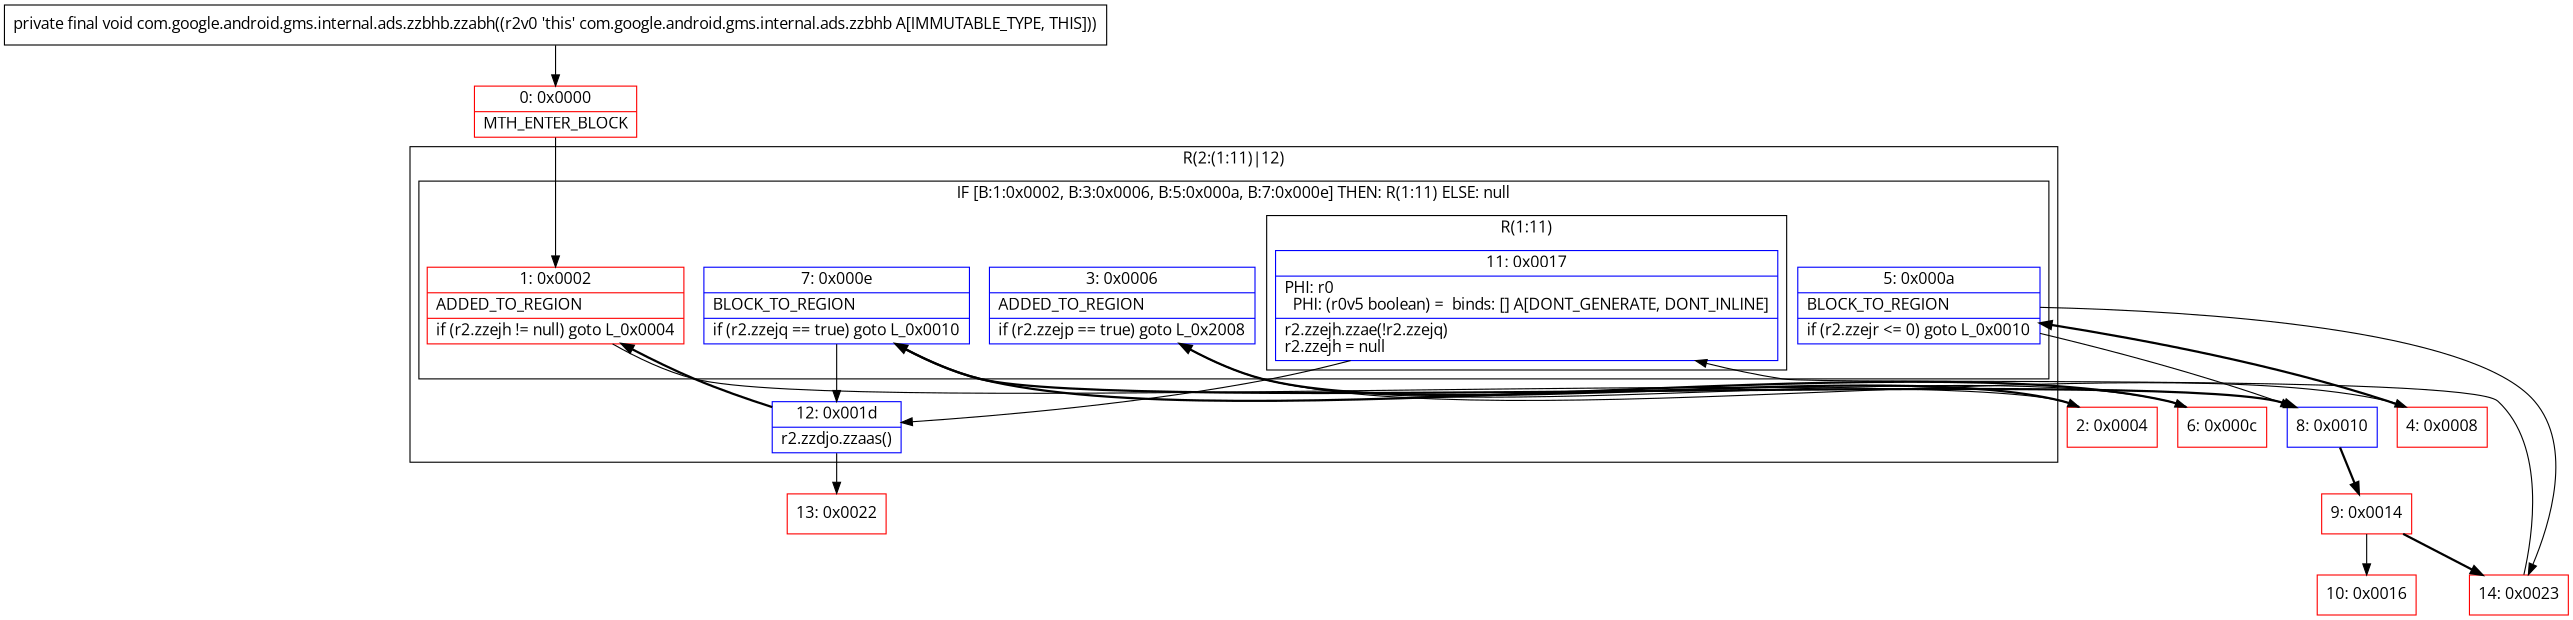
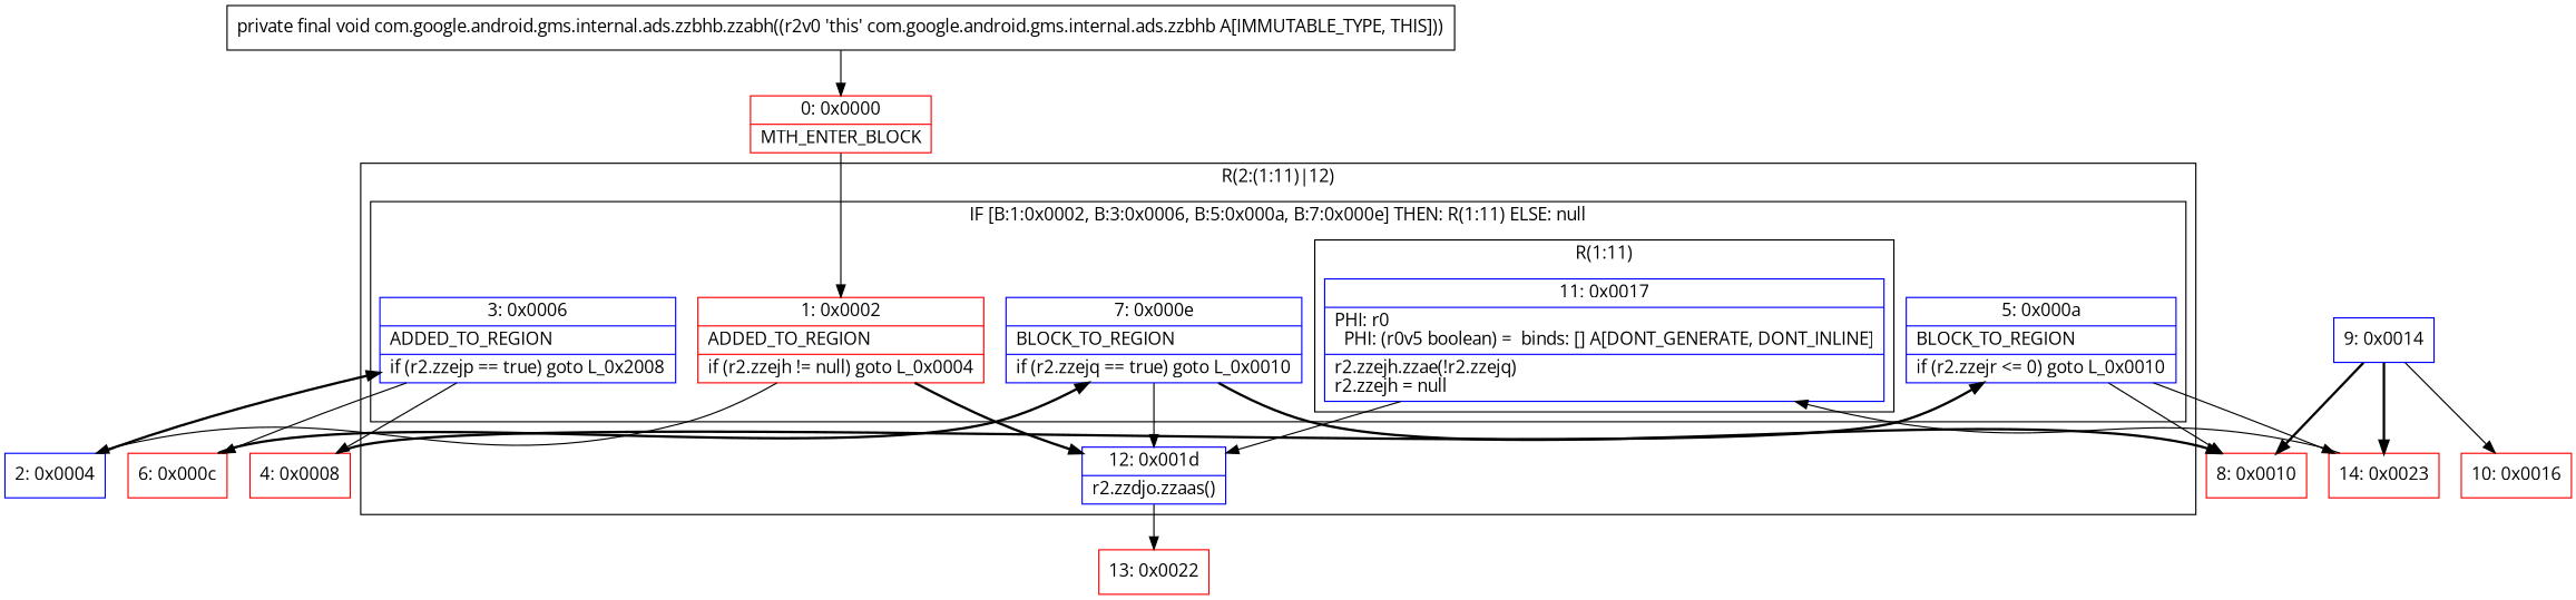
  digraph {
    fontname="Open Sans"
    node [color=red fontname="Open Sans" shape=record]
    edge [fontname="Open Sans" style=solid]
    n1 [color=blue label="{11\:\ 0x0017|PHI: r0 \l  PHI: (r0v5 boolean) =  binds: [] A[DONT_GENERATE, DONT_INLINE]\l|r2.zzejh.zzae(!r2.zzejq)\lr2.zzejh = null\l}"]
    n2 [label="{1\:\ 0x0002|ADDED_TO_REGION\l|if (r2.zzejh != null) goto L_0x0004\l}"]
    n3 [color=blue label="{3\:\ 0x0006|ADDED_TO_REGION\l|if (r2.zzejp == true) goto L_0x2008\l}"]
    n4 [color=blue label="{5\:\ 0x000a|BLOCK_TO_REGION\l|if (r2.zzejr \<= 0) goto L_0x0010\l}"]
    n5 [color=blue label="{7\:\ 0x000e|BLOCK_TO_REGION\l|if (r2.zzejq == true) goto L_0x0010\l}"]
    n6 [color=blue label="{12\:\ 0x001d|r2.zzdjo.zzaas()\l}"]
-   n7 [label="{2\:\ 0x0004}"]
+   n7 [color=blue label="{2\:\ 0x0004}"]
    n8 [label="{4\:\ 0x0008}"]
    n9 [label="{6\:\ 0x000c}"]
-   n10 [color=blue label="{8\:\ 0x0010}"]
+   n10 [label="{8\:\ 0x0010}"]
    n11 [label="{14\:\ 0x0023}"]
    n12 [label="{13\:\ 0x0022}"]
-   n13 [label="{9\:\ 0x0014}"]
+   n13 [color=blue label="{9\:\ 0x0014}"]
    n14 [label="{0\:\ 0x0000|MTH_ENTER_BLOCK\l}"]
    n15 [label="{10\:\ 0x0016}"]
    n16 [label="{private final void com.google.android.gms.internal.ads.zzbhb.zzabh((r2v0 'this' com.google.android.gms.internal.ads.zzbhb A[IMMUTABLE_TYPE, THIS])) }" color=""]
    subgraph cluster_1 {
      label="R(2:(1:11)|12)"
      n6
      subgraph cluster_2 {
        label="IF [B:1:0x0002, B:3:0x0006, B:5:0x000a, B:7:0x000e] THEN: R(1:11) ELSE: null"
        n2
        n3
        n4
        n5
        subgraph cluster_3 {
          label="R(1:11)"
          n1
        }
      }
    }
    n1 -> n6
-   n6 -> n2 [style=bold]
+   n2 -> n6 [style=bold]
    n2 -> n7
    n3 -> n8
    n3 -> n9
    n4 -> n10
    n4 -> n11
    n5 -> n6
    n5 -> n10 [style=bold]
    n6 -> n12
    n7 -> n3 [style=bold]
    n8 -> n4 [style=bold]
    n9 -> n5 [style=bold]
-   n10 -> n13 [style=bold]
+   n13 -> n10 [style=bold]
    n11 -> n1
    n13 -> n11 [style=bold]
    n13 -> n15
    n14 -> n2
    n16 -> n14
  }
